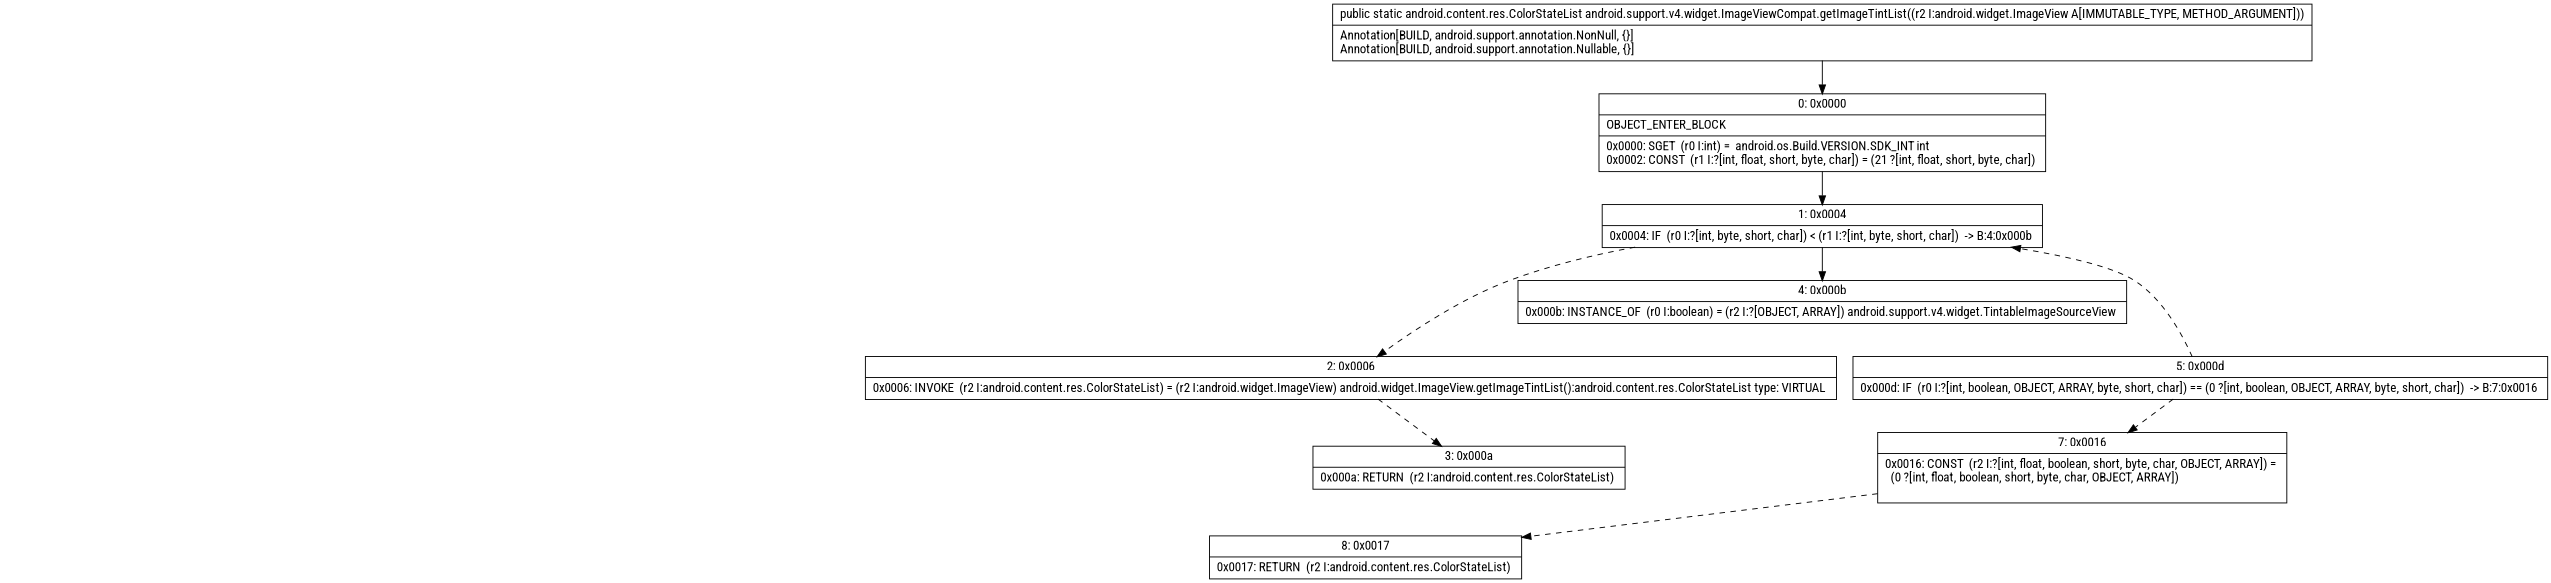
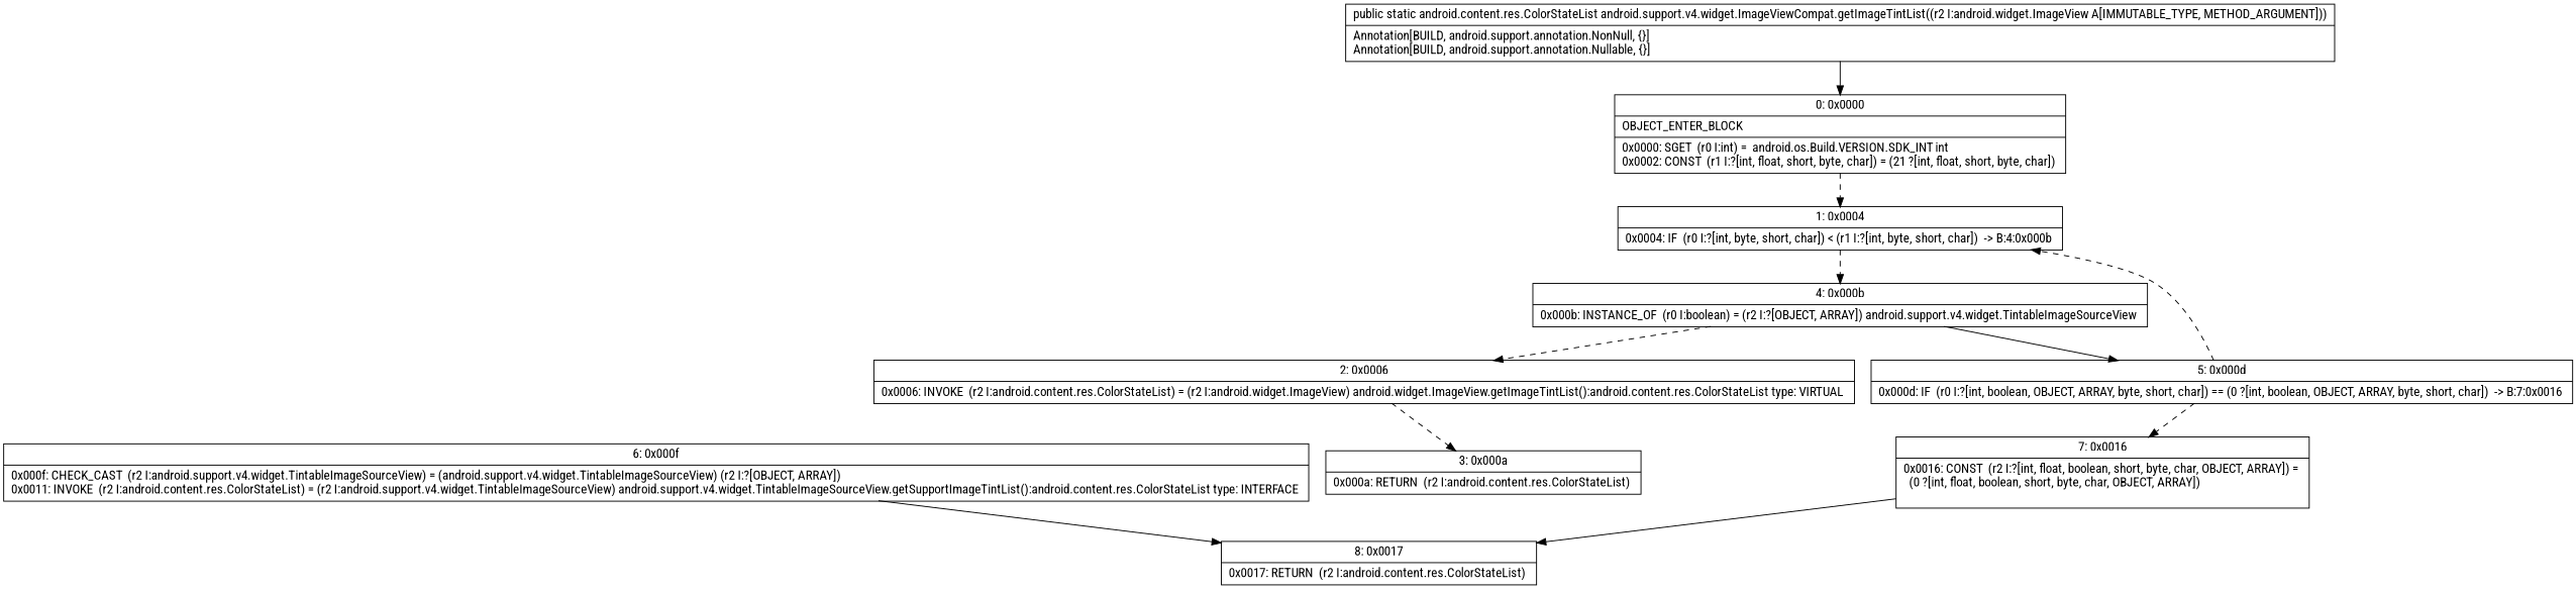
  digraph {
    fontname="Roboto Condensed"
    node [fontname="Roboto Condensed" shape=record]
    edge [fontname="Roboto Condensed"]
    n1 [label="{0\:\ 0x0000|OBJECT_ENTER_BLOCK\l|0x0000: SGET  (r0 I:int) =  android.os.Build.VERSION.SDK_INT int \l0x0002: CONST  (r1 I:?[int, float, short, byte, char]) = (21 ?[int, float, short, byte, char]) \l}"]
    n2 [label="{1\:\ 0x0004|0x0004: IF  (r0 I:?[int, byte, short, char]) \< (r1 I:?[int, byte, short, char])  \-\> B:4:0x000b \l}"]
    n3 [label="{2\:\ 0x0006|0x0006: INVOKE  (r2 I:android.content.res.ColorStateList) = (r2 I:android.widget.ImageView) android.widget.ImageView.getImageTintList():android.content.res.ColorStateList type: VIRTUAL \l}"]
    n4 [label="{4\:\ 0x000b|0x000b: INSTANCE_OF  (r0 I:boolean) = (r2 I:?[OBJECT, ARRAY]) android.support.v4.widget.TintableImageSourceView \l}"]
    n5 [label="{3\:\ 0x000a|0x000a: RETURN  (r2 I:android.content.res.ColorStateList) \l}"]
    n6 [label="{5\:\ 0x000d|0x000d: IF  (r0 I:?[int, boolean, OBJECT, ARRAY, byte, short, char]) == (0 ?[int, boolean, OBJECT, ARRAY, byte, short, char])  \-\> B:7:0x0016 \l}"]
    n7 [label="{7\:\ 0x0016|0x0016: CONST  (r2 I:?[int, float, boolean, short, byte, char, OBJECT, ARRAY]) = \l  (0 ?[int, float, boolean, short, byte, char, OBJECT, ARRAY])\l \l}"]
+   n8 [label="{6\:\ 0x000f|0x000f: CHECK_CAST  (r2 I:android.support.v4.widget.TintableImageSourceView) = (android.support.v4.widget.TintableImageSourceView) (r2 I:?[OBJECT, ARRAY]) \l0x0011: INVOKE  (r2 I:android.content.res.ColorStateList) = (r2 I:android.support.v4.widget.TintableImageSourceView) android.support.v4.widget.TintableImageSourceView.getSupportImageTintList():android.content.res.ColorStateList type: INTERFACE \l}"]
    n9 [label="{8\:\ 0x0017|0x0017: RETURN  (r2 I:android.content.res.ColorStateList) \l}"]
    n10 [label="{public static android.content.res.ColorStateList android.support.v4.widget.ImageViewCompat.getImageTintList((r2 I:android.widget.ImageView A[IMMUTABLE_TYPE, METHOD_ARGUMENT]))  | Annotation[BUILD, android.support.annotation.NonNull, \{\}]\lAnnotation[BUILD, android.support.annotation.Nullable, \{\}]\l}"]
-   n1 -> n2
-   n2 -> n3 [style=dashed]
-   n2 -> n4
+   n1 -> n2 [style=dashed]
+   n4 -> n3 [style=dashed]
+   n2 -> n4 [style=dashed]
    n3 -> n5 [style=dashed]
+   n4 -> n6
    n6 -> n2 [style=dashed]
    n6 -> n7 [style=dashed]
-   n7 -> n9 [style=dashed]
+   n7 -> n9
+   n8 -> n9
    n10 -> n1
  }
